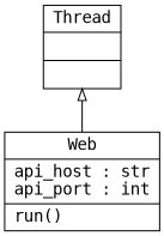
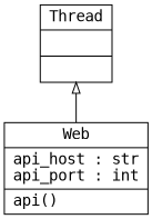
  digraph {
    rankdir=BT
    fontname="DejaVu Sans Mono"
    node [shape=record fontname="DejaVu Sans Mono"]
    n1 [label="{Thread|\l|\l}"]
-   n2 [label="{Web|api_host : str\lapi_port : int\l|run()\l}"]
+   n2 [label="{Web|api_host : str\lapi_port : int\l|api()\l}"]
    n2 -> n1 [arrowhead=empty arrowtail=none fontname="DejaVu Sans Mono"]
  }
